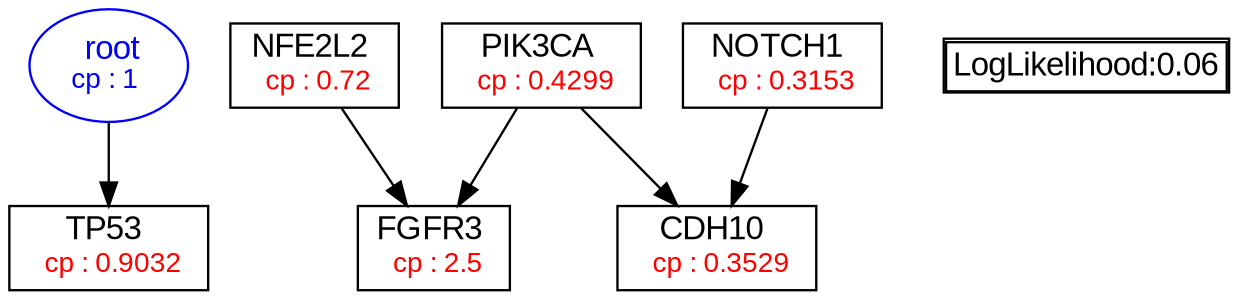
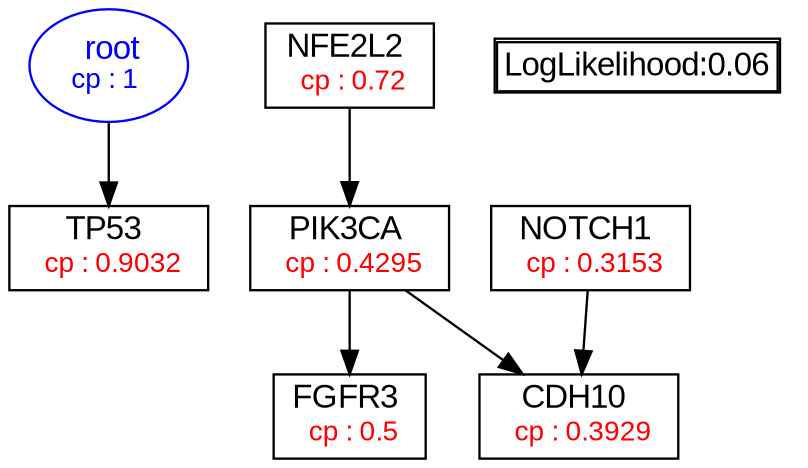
  digraph {
    fontname="Liberation Sans"
    fontsize=10
    node [fontname="Liberation Sans" shape=box]
    edge [fontname="Liberation Sans"]
    n1 [color=Blue label=<<font color='Blue'> root</font><br/><font color='Blue' POINT-SIZE='12'>cp : 1 </font>> shape=oval]
    n2 [label=<TP53 <br/> <font color='Red' POINT-SIZE='12'> cp : 0.9032 </font>>]
    n3 [label=<NFE2L2 <br/> <font color='Red' POINT-SIZE='12'> cp : 0.72 </font>>]
-   n4 [label=<FGFR3 <br/> <font color='Red' POINT-SIZE='12'> cp : 2.5 </font>>]
-   n5 [label=<PIK3CA <br/> <font color='Red' POINT-SIZE='12'> cp : 0.4299 </font>>]
-   n6 [label=<CDH10 <br/> <font color='Red' POINT-SIZE='12'> cp : 0.3529 </font>>]
+   n4 [label=<FGFR3 <br/> <font color='Red' POINT-SIZE='12'> cp : 0.5 </font>>]
+   n5 [label=<PIK3CA <br/> <font color='Red' POINT-SIZE='12'> cp : 0.4295 </font>>]
+   n6 [label=<CDH10 <br/> <font color='Red' POINT-SIZE='12'> cp : 0.3929 </font>>]
    n7 [label=<NOTCH1 <br/> <font color='Red' POINT-SIZE='12'> cp : 0.3153 </font>>]
    n8 [label=<<TABLE BORDER="1" CELLBORDER="1" CELLSPACING="0" >     <TR><TD ALIGN="LEFT">LogLikelihood:0.06</TD></TR>     </TABLE>> shape=plaintext]
    n1 -> n2
-   n3 -> n4
+   n3 -> n5
    n5 -> n4
    n5 -> n6
    n7 -> n6
  }
